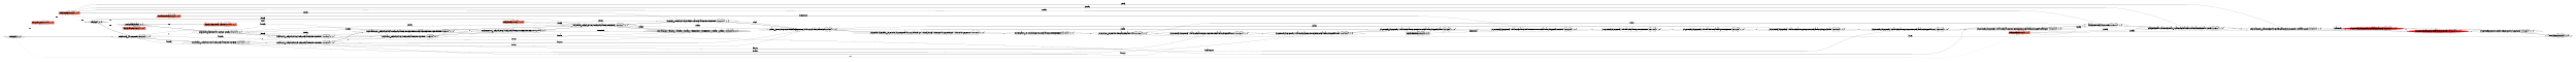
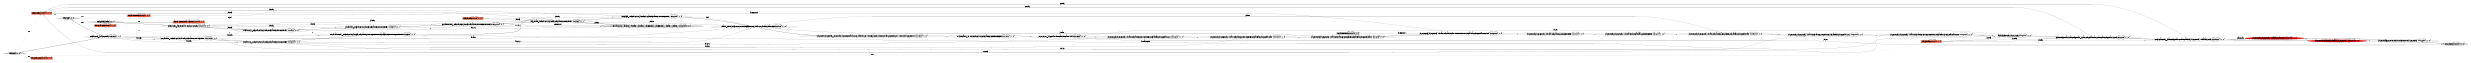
  digraph {
    rankdir=LR
    node [fillcolor=white shape=ellipse style=filled]
    edge [style=solid]
    n1 [label="URI jobTemplateUri = new URI(jobConfig.getString(ConfigurationKeys.JOB_TEMPLATE_PATH))@@@11@@@['1', '1', '0']"]
    n2 [label="JobSpec jobSpec = jobSpecBuilder.withTemplate(jobTemplateUri).build()@@@12@@@['1', '1', '0']"]
    n3 [label="addTrackingEventConfig(jobSpec,sysConfig)@@@22@@@['1', '1', '0']"]
    n4 [label="jobSpec.setConfig(jobSpec.getConfig().withValue(ConfigurationKeys.FLOW_GROUP_KEY,ConfigValueFactory.fromAnyRef(flowGroup)))@@@13@@@['1', '1', '0']"]
    n5 [fillcolor=lightgray label="return jobSpec@@@27@@@['1', '1', '0']"]
    n6 [label="jobSpec.setConfig(jobSpec.getConfig().withValue(ConfigurationKeys.JOB_NAME_KEY,ConfigValueFactory.fromAnyRef(jobName)))@@@15@@@['1', '1', '0']"]
    n7 [label="jobSpec.setConfig(jobSpec.getConfig().withValue(ConfigurationKeys.FLOW_EXECUTION_ID_KEY,ConfigValueFactory.fromAnyRef(flowExecutionId)))@@@16@@@['1', '1', '0']"]
    n8 [label="jobSpec.setConfig(jobSpec.getConfig().withoutPath(ConfigurationKeys.JOB_SCHEDULE_KEY))@@@17@@@['1', '1', '0']"]
    n9 [fillcolor=tomato label="FlowSpec flowSpec@@@2@@@['1', '0', '0']" shape=box]
    n10 [label="DynamicConfigGenerator dynamicConfigGenerator = DynamicConfigGeneratorFactory.createDynamicConfigGenerator(sysConfig)@@@23@@@['1', '1', '0']"]
    n11 [label="Config dynamicConfig = dynamicConfigGenerator.generateDynamicConfig(jobSpec.getConfig().withFallback(sysConfig))@@@24@@@['1', '1', '0']"]
    n12 [fillcolor=red label="jobSpec.setConfig(jobSpec.getConfig().withFallback(dynamicConfig))@@@25@@@['1', '0', '0']"]
    n13 [fillcolor=red label="jobSpec.setConfig(dynamicConfig.withFallback(jobSpec.getConfig()))@@@25@@@['0', '1', '0']"]
    n14 [label="jobSpec.setConfig(jobSpec.getConfig().withValue(ConfigurationKeys.JOB_NAME_KEY,ConfigValueFactory.fromAnyRef(jobName)))@@@19@@@['1', '1', '0']"]
    n15 [label="jobSpec.setConfig(jobSpec.getConfig().withValue(ConfigurationKeys.JOB_GROUP_KEY,ConfigValueFactory.fromAnyRef(flowGroup)))@@@20@@@['1', '1', '0']"]
    n16 [label="jobSpec.setConfig(jobSpec.getConfig().withValue(ConfigurationKeys.FLOW_FAILURE_OPTION,ConfigValueFactory.fromAnyRef(flowFailureOption)))@@@21@@@['1', '1', '0']"]
    n17 [label="jobSpec.setConfig(jobSpec.getConfig().withoutPath(FSFlowTemplateCatalog.JOB_TEMPLATE_KEY))@@@18@@@['1', '1', '0']"]
    n18 [label="Config flowConfig = flowSpec.getConfig()@@@3@@@['1', '1', '0']"]
    n19 [label="Config jobConfig = dagNode.getValue().getJobSpec().getConfig()@@@3@@@['0', '0', '1']"]
    n20 [label="String flowName = ConfigUtils.getString(flowConfig,ConfigurationKeys.FLOW_NAME_KEY,\"\")@@@4@@@['1', '1', '0']"]
    n21 [label="String flowFailureOption = ConfigUtils.getString(flowConfig,ConfigurationKeys.FLOW_FAILURE_OPTION,DagManager.DEFAULT_FLOW_FAILURE_OPTION)@@@6@@@['1', '1', '0']"]
    n22 [label="String flowGroup = ConfigUtils.getString(flowConfig,ConfigurationKeys.FLOW_GROUP_KEY,\"\")@@@5@@@['1', '1', '0']"]
    n23 [label="String flowGroup = ConfigUtils.getString(jobConfig,ConfigurationKeys.FLOW_GROUP_KEY,\"\")@@@4@@@['0', '0', '1']"]
    n24 [label="Long flowExecutionId = ConfigUtils.getLong(jobConfig,ConfigurationKeys.FLOW_EXECUTION_ID_KEY,0L)@@@6@@@['0', '0', '1']"]
    n25 [label="String flowName = ConfigUtils.getString(jobConfig,ConfigurationKeys.FLOW_NAME_KEY,\"\")@@@5@@@['0', '0', '1']"]
    n26 [label="String jobName = ConfigUtils.getString(jobConfig,ConfigurationKeys.JOB_NAME_KEY,\"\")@@@7@@@['1', '1', '1']"]
    n27 [label="jobName = Joiner.on(JOB_NAME_COMPONENT_SEPARATION_CHAR).join(flowGroup,flowName,jobName,edgeId)@@@9@@@['1', '1', '0']"]
    n28 [label="jobSpec.setConfig(jobSpec.getConfig().withValue(ConfigurationKeys.FLOW_NAME_KEY,ConfigValueFactory.fromAnyRef(flowName)))@@@14@@@['1', '1', '0']"]
    n29 [fillcolor=lightgray label="return \"(flowGroup: \" + flowGroup + \", flowName: \" + flowName + \", flowExecutionId: \" + flowExecutionId + \", jobName: \" + jobName + \")\"@@@8@@@['0', '0', '1']"]
    n30 [label="String edgeId = ConfigUtils.getString(jobConfig,FlowGraphConfigurationKeys.FLOW_EDGE_ID_KEY,\"\")@@@8@@@['1', '1', '0']"]
    n31 [label="JobSpec.Builder jobSpecBuilder = JobSpec.builder(jobSpecURIGenerator(flowGroup,jobName,flowSpec)).withConfig(jobConfig).withDescription(flowSpec.getDescription()).withVersion(flowSpec.getVersion())@@@10@@@['1', '1', '0']"]
    n32 [label="jobSpec.setConfigAsProperties(ConfigUtils.configToProperties(jobSpec.getConfig()))@@@26@@@['1', '1', '0']"]
    n33 [fillcolor=tomato label="Config jobConfig@@@2@@@['1', '0', '0']" shape=box]
    n34 [fillcolor=lightgray label="getFullyQualifiedJobName['0', '0', '1']" shape=diamond]
    n35 [fillcolor=tomato label="DagNode<JobExecutionPlan> dagNode@@@2@@@['0', '0', '1']" shape=box]
    n36 [fillcolor=tomato label="FlowSpec flowSpec@@@2@@@['0', '1', '0']" shape=box]
    n37 [fillcolor=lightgray label="Long flowExecutionId@@@2@@@['0', '1', '0']" shape=box]
    n38 [fillcolor=tomato label="Long flowExecutionId@@@2@@@['1', '0', '0']" shape=box]
    n39 [fillcolor=tomato label="Config jobConfig@@@2@@@['1', '1', '0']" shape=box]
    n40 [fillcolor=lightgray label="buildJobSpec['1', '0', '0']" shape=diamond]
    n41 [fillcolor=tomato label="Config sysConfig@@@2@@@['0', '1', '0']" shape=box]
    n42 [fillcolor=lightgray label="buildJobSpec['0', '1', '0']" shape=diamond]
    n1 -> n2 [style=bold]
    n2 -> n3 [label=jobSpec]
    n2 -> n4 [style=bold]
    n2 -> n5 [label=jobSpec]
    n3 -> n10 [style=bold]
    n4 -> n28 [style=bold]
    n6 -> n7 [style=bold]
    n7 -> n8 [style=bold]
    n8 -> n17 [style=bold]
    n10 -> n11 [style=bold]
    n11 -> n12 [label=dynamicConfig]
    n11 -> n12 [style=bold]
    n11 -> n13 [style=bold]
    n12 -> n13 [label=0 style=dashed]
    n12 -> n32 [style=bold]
    n13 -> n32 [style=bold]
    n14 -> n15 [style=bold]
    n15 -> n16 [style=bold]
    n16 -> n3 [style=bold]
    n17 -> n14 [style=bold]
    n18 -> n19 [label=0 style=dashed]
    n18 -> n20 [label=flowConfig]
    n18 -> n20 [style=bold]
    n18 -> n21 [label=flowConfig]
    n18 -> n22 [label=flowConfig]
    n19 -> n23 [label=jobConfig]
    n19 -> n23 [style=bold]
    n19 -> n24 [label=jobConfig]
    n19 -> n25 [label=jobConfig]
    n19 -> n26 [label=jobConfig]
    n20 -> n22 [style=bold]
    n20 -> n23 [label=0 style=dashed]
    n20 -> n27 [label=flowName]
    n20 -> n28 [label=flowName]
    n21 -> n16 [label=flowFailureOption]
    n21 -> n24 [label=0 style=dashed]
    n21 -> n26 [style=bold]
    n22 -> n4 [label=flowGroup]
    n22 -> n15 [label=flowGroup]
    n22 -> n21 [style=bold]
    n22 -> n25 [label=0 style=dashed]
    n22 -> n27 [label=flowGroup]
    n23 -> n25 [style=bold]
    n23 -> n29 [label=flowGroup]
    n24 -> n26 [style=bold]
    n24 -> n29 [label=flowExecutionId]
    n25 -> n24 [style=bold]
    n25 -> n29 [label=flowName]
    n26 -> n27 [label=jobName]
    n26 -> n29 [style=bold]
    n26 -> n29 [label=jobName]
    n26 -> n30 [style=bold]
    n27 -> n6 [label=jobName]
    n27 -> n14 [label=jobName]
    n27 -> n31 [style=bold]
    n28 -> n6 [style=bold]
    n30 -> n27 [style=bold]
    n30 -> n27 [label=edgeId]
    n31 -> n1 [style=bold]
    n32 -> n5 [style=bold]
    n33 -> n26 [label=jobConfig]
    n33 -> n30 [label=jobConfig]
    n34 -> n19 [style=bold]
    n34 -> n35 [label=true style=bold]
    n37 -> n7 [label=flowExecutionId]
    n38 -> n7 [label=flowExecutionId]
    n39 -> n3 [label=sysConfig]
    n39 -> n10 [label=sysConfig]
    n39 -> n11 [label=sysConfig]
    n39 -> n26 [label=jobConfig]
    n39 -> n30 [label=jobConfig]
    n39 -> n40 [label=true style=dotted]
    n40 -> n9 [label=true style=dotted]
    n40 -> n18 [style=bold]
    n40 -> n33 [label=edgeId style=dotted]
    n40 -> n38 [label=true style=dotted]
    n41 -> n3 [label=sysConfig]
    n41 -> n10 [label=sysConfig]
    n41 -> n11 [label=sysConfig]
    n42 -> n18 [style=bold]
    n42 -> n36 [label=true style=dotted]
-   n36 -> n39 [label=true style=dotted]
+   n42 -> n39 [label=true style=dotted]
    n42 -> n41 [label=true style=dotted]
  }
